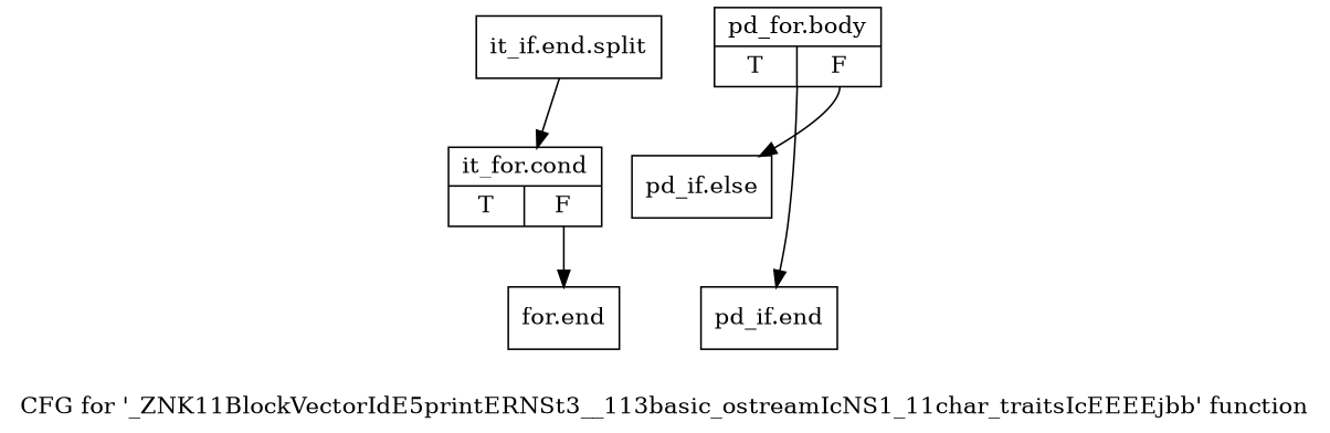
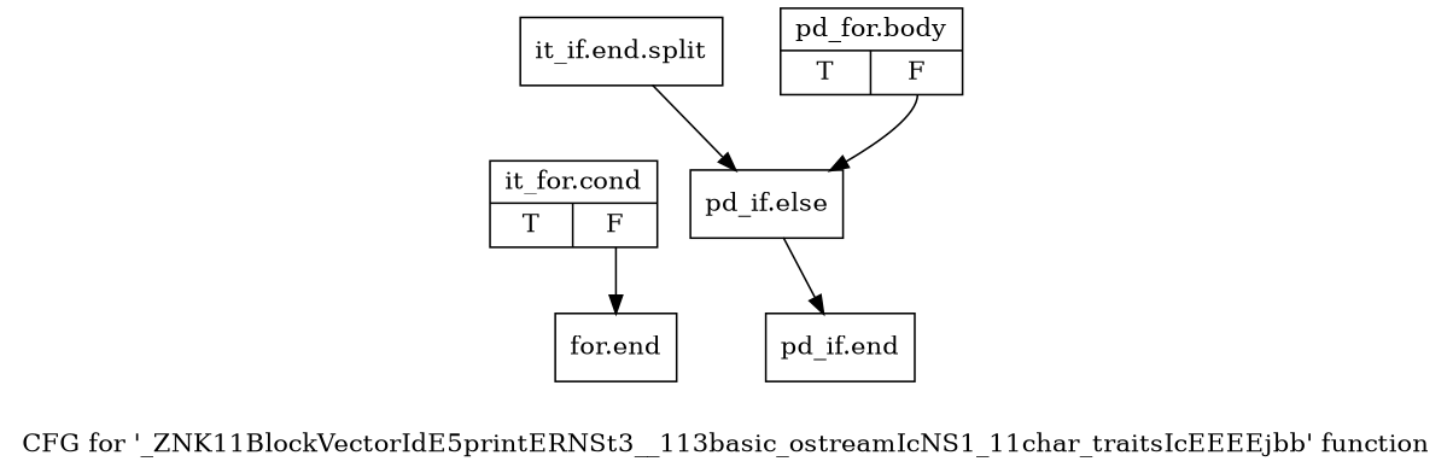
  digraph {
    label="CFG for '_ZNK11BlockVectorIdE5printERNSt3__113basic_ostreamIcNS1_11char_traitsIcEEEEjbb' function"
    node [shape=record]
    n1 [label="{it_for.cond|{<s0>T|<s1>F}}"]
    n2 [label="{for.end}"]
    n3 [label="{pd_for.body|{<s0>T|<s1>F}}"]
    n4 [label="{pd_if.else}"]
    n5 [label="{pd_if.end}"]
    n6 [label="{it_if.end.split}"]
    n1 -> n2 [tailport=s1]
    n3 -> n4 [tailport=s1]
-   n3 -> n5
-   n6 -> n1
+   n4 -> n5
+   n6 -> n4
  }
